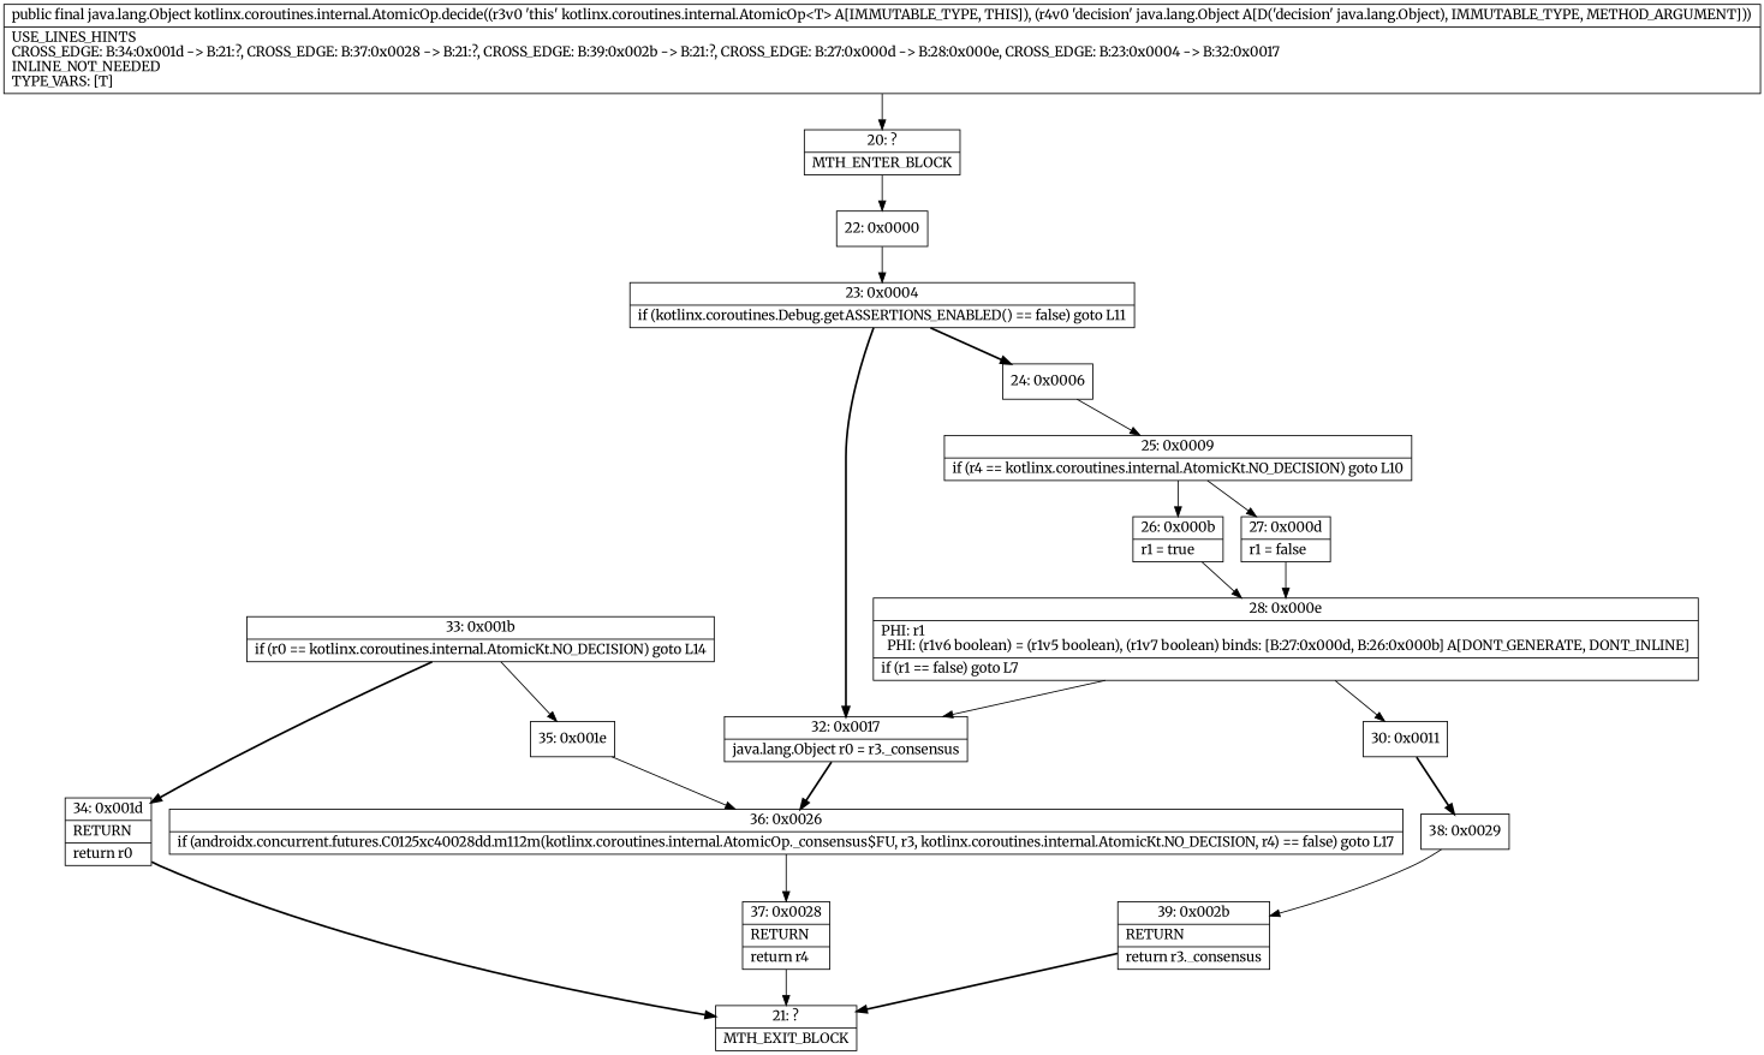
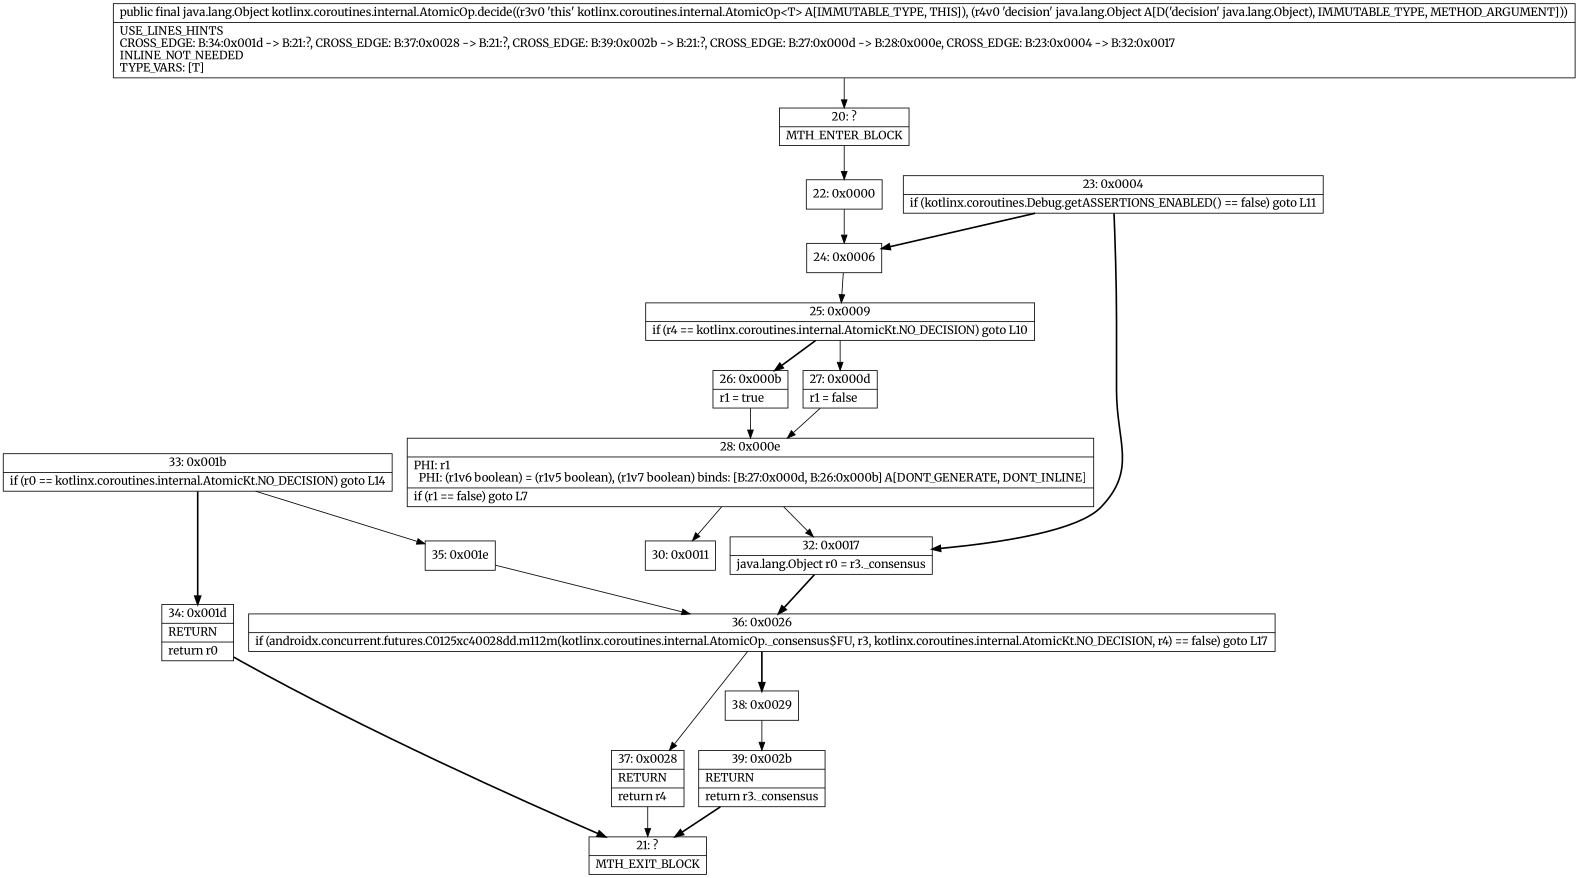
  digraph {
    fontname=Merriweather
    node [fontname=Merriweather shape=record]
    edge [fontname=Merriweather style=solid]
    n1 [label="{20\:\ ?|MTH_ENTER_BLOCK\l}"]
    n2 [label="{22\:\ 0x0000}"]
    n3 [label="{23\:\ 0x0004|if (kotlinx.coroutines.Debug.getASSERTIONS_ENABLED() == false) goto L11\l}"]
    n4 [label="{24\:\ 0x0006}"]
    n5 [label="{32\:\ 0x0017|java.lang.Object r0 = r3._consensus\l}"]
    n6 [label="{25\:\ 0x0009|if (r4 == kotlinx.coroutines.internal.AtomicKt.NO_DECISION) goto L10\l}"]
    n7 [label="{36\:\ 0x0026|if (androidx.concurrent.futures.C0125xc40028dd.m112m(kotlinx.coroutines.internal.AtomicOp._consensus$FU, r3, kotlinx.coroutines.internal.AtomicKt.NO_DECISION, r4) == false) goto L17\l}"]
    n8 [label="{26\:\ 0x000b|r1 = true\l}"]
    n9 [label="{27\:\ 0x000d|r1 = false\l}"]
    n10 [label="{28\:\ 0x000e|PHI: r1 \l  PHI: (r1v6 boolean) = (r1v5 boolean), (r1v7 boolean) binds: [B:27:0x000d, B:26:0x000b] A[DONT_GENERATE, DONT_INLINE]\l|if (r1 == false) goto L7\l}"]
    n11 [label="{30\:\ 0x0011}"]
    n12 [label="{21\:\ ?|MTH_EXIT_BLOCK\l}"]
    n13 [label="{33\:\ 0x001b|if (r0 == kotlinx.coroutines.internal.AtomicKt.NO_DECISION) goto L14\l}"]
    n14 [label="{34\:\ 0x001d|RETURN\l|return r0\l}"]
    n15 [label="{35\:\ 0x001e}"]
    n16 [label="{37\:\ 0x0028|RETURN\l|return r4\l}"]
    n17 [label="{38\:\ 0x0029}"]
    n18 [label="{39\:\ 0x002b|RETURN\l|return r3._consensus\l}"]
    n19 [label="{public final java.lang.Object kotlinx.coroutines.internal.AtomicOp.decide((r3v0 'this' kotlinx.coroutines.internal.AtomicOp\<T\> A[IMMUTABLE_TYPE, THIS]), (r4v0 'decision' java.lang.Object A[D('decision' java.lang.Object), IMMUTABLE_TYPE, METHOD_ARGUMENT]))  | USE_LINES_HINTS\lCROSS_EDGE: B:34:0x001d \-\> B:21:?, CROSS_EDGE: B:37:0x0028 \-\> B:21:?, CROSS_EDGE: B:39:0x002b \-\> B:21:?, CROSS_EDGE: B:27:0x000d \-\> B:28:0x000e, CROSS_EDGE: B:23:0x0004 \-\> B:32:0x0017\lINLINE_NOT_NEEDED\lTYPE_VARS: [T]\l}"]
    n1 -> n2
-   n2 -> n3
+   n2 -> n4
    n3 -> n4 [style=bold]
    n3 -> n5 [style=bold]
    n4 -> n6
    n5 -> n7 [style=bold]
-   n6 -> n8
+   n6 -> n8 [style=bold]
    n6 -> n9
    n7 -> n16
-   n11 -> n17 [style=bold]
+   n7 -> n17 [style=bold]
    n8 -> n10
    n9 -> n10
    n10 -> n5
    n10 -> n11
    n13 -> n14 [style=bold]
    n13 -> n15
    n14 -> n12 [style=bold]
    n15 -> n7
    n16 -> n12
    n17 -> n18
    n18 -> n12 [style=bold]
    n19 -> n1
  }
